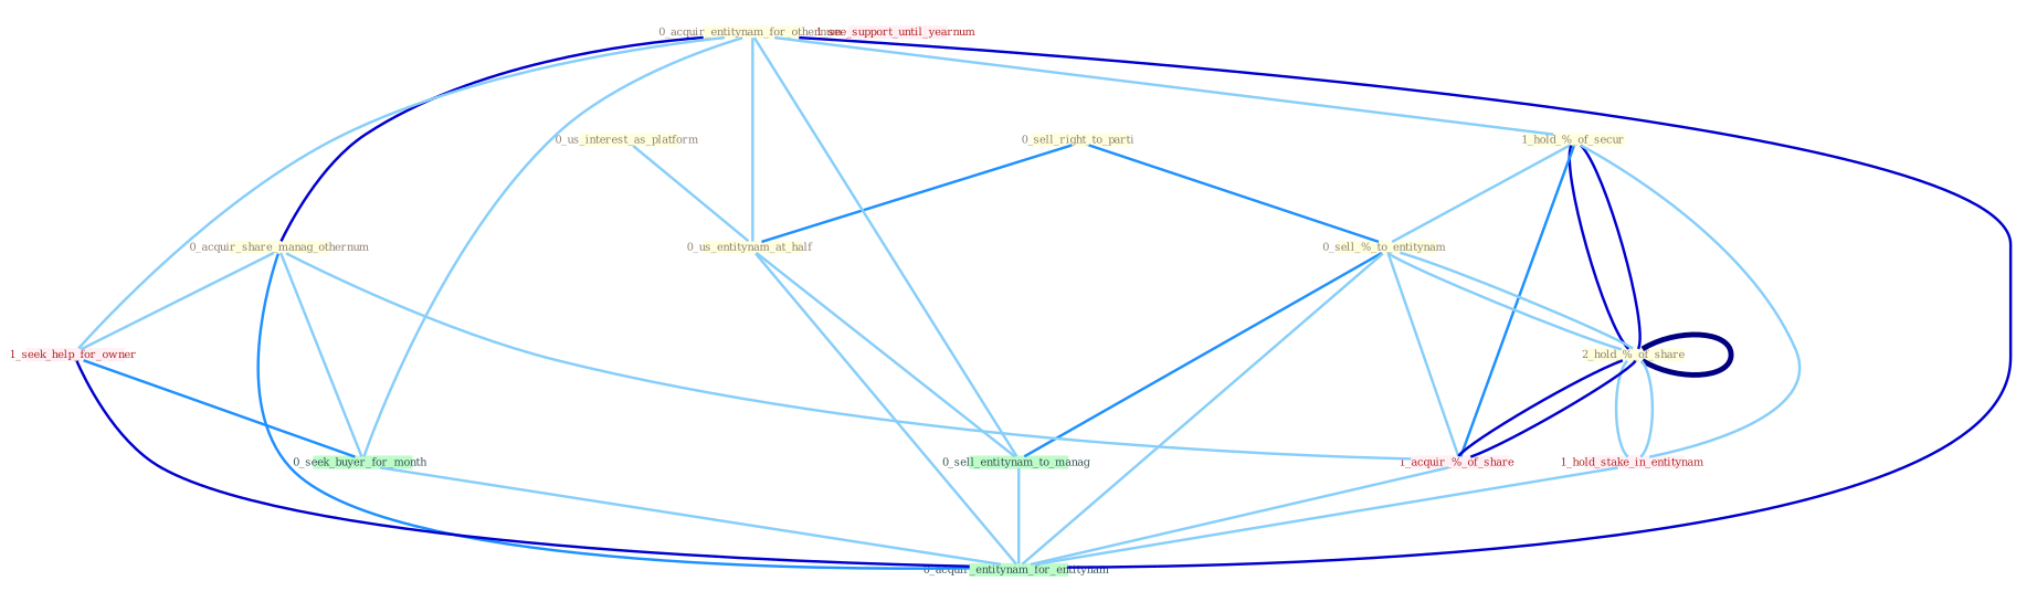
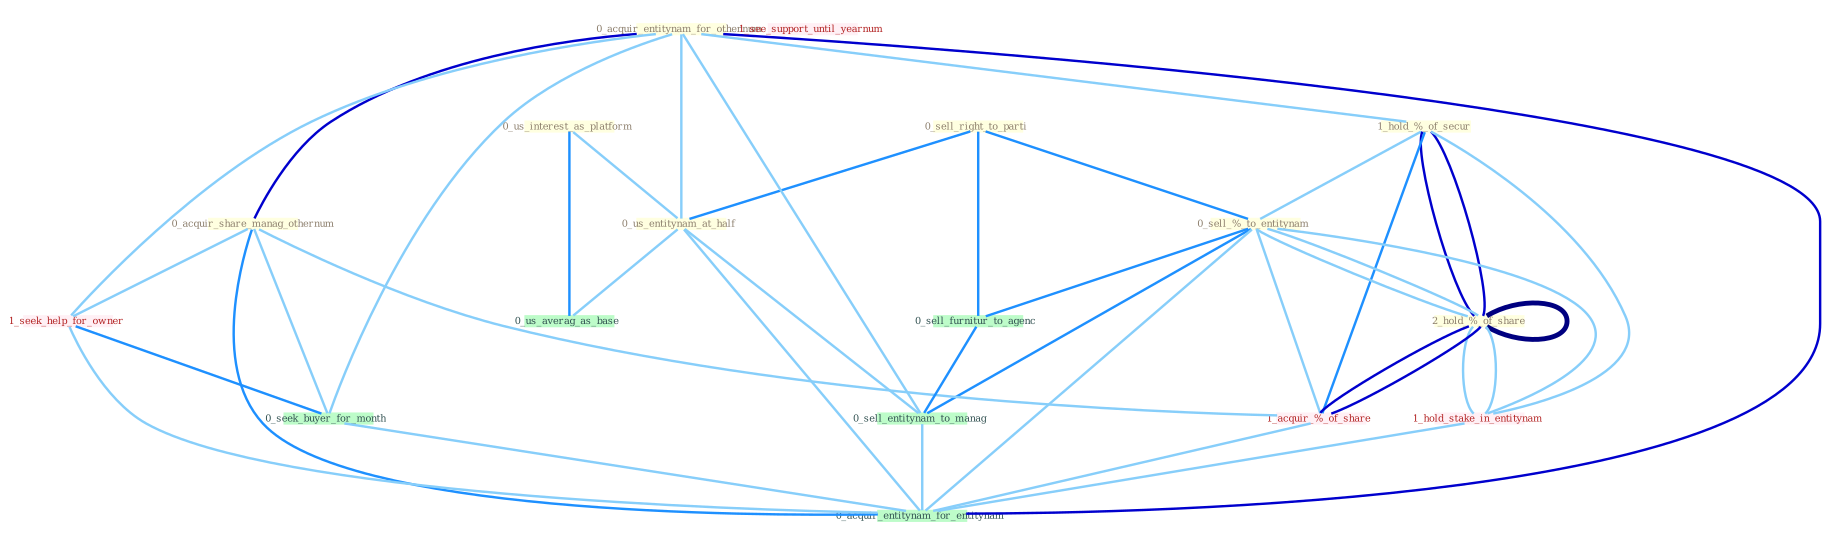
  graph {
    node [color="#ffffe0" fixedsize=true fontcolor="#8b7d6b" fontsize=4 shape=polygon style=filled]
    edge [color="#87cefa" w=1]
    "0_sell_right_to_parti " [height=.06 width=.5]
    "1_hold_%_of_secur " [height=.06 width=.5]
    "0_sell_%_to_entitynam " [height=.06 width=.5]
    "0_acquir_entitynam_for_othernum " [height=.06 width=.5]
    "0_us_interest_as_platform " [height=.06 width=.5]
    n6 [height=.06 label="0_acquir_share_manag_othernum" width=.5]
    "0_us_entitynam_at_half " [height=.06 width=.5]
    n8 [height=.06 label="2_hold_%_of_share" width=.5]
    "1_hold_stake_in_entitynam " [color="#fff0f5" fontcolor="#b22222" height=.06 width=.5]
    "1_seek_help_for_owner " [color="#fff0f5" fontcolor="#b22222" height=.06 width=.5]
    "1_acquir_%_of_share " [color="#fff0f5" fontcolor="#b22222" height=.06 width=.5]
    "1_see_support_until_yearnum " [color="#fff0f5" fontcolor="#b22222" height=.06 width=.5]
+   "0_sell_furnitur_to_agenc " [color="#BDFCC9" fontcolor="#2f4f4f" height=.06 width=.5]
    "0_sell_entitynam_to_manag " [color="#BDFCC9" fontcolor="#2f4f4f" height=.06 width=.5]
    "0_acquir_entitynam_for_entitynam " [color="#BDFCC9" fontcolor="#2f4f4f" height=.06 width=.5]
    "0_seek_buyer_for_month " [color="#BDFCC9" fontcolor="#2f4f4f" height=.06 width=.5]
+   "0_us_averag_as_base " [color="#BDFCC9" fontcolor="#2f4f4f" height=.06 width=.5]
    subgraph sub_1 {
      "0_sell_right_to_parti "
      "1_hold_%_of_secur "
      "0_sell_%_to_entitynam "
      "0_acquir_entitynam_for_othernum "
      "0_us_interest_as_platform "
      n6
      "0_us_entitynam_at_half "
      n8
    }
    subgraph sub_2 {
      n8
      "1_hold_stake_in_entitynam "
      "1_seek_help_for_owner "
      "1_acquir_%_of_share "
      "1_see_support_until_yearnum "
    }
    "0_sell_right_to_parti " -- "0_sell_%_to_entitynam " [color="#1e90ff" w=2]
    "0_sell_right_to_parti " -- "0_us_entitynam_at_half " [color="#1e90ff" w=2]
+   "0_sell_right_to_parti " -- "0_sell_furnitur_to_agenc " [color="#1e90ff" w=2]
    "1_hold_%_of_secur " -- "0_sell_%_to_entitynam "
    "1_hold_%_of_secur " -- n8 [color="#0000cd" w=3]
    "1_hold_%_of_secur " -- n8 [color="#0000cd" w=3]
    "1_hold_%_of_secur " -- "1_hold_stake_in_entitynam "
    "1_hold_%_of_secur " -- "1_acquir_%_of_share " [color="#1e90ff" w=2]
    "0_sell_%_to_entitynam " -- n8
    "0_sell_%_to_entitynam " -- n8
+   "0_sell_%_to_entitynam " -- "1_hold_stake_in_entitynam "
    "0_sell_%_to_entitynam " -- "1_acquir_%_of_share "
+   "0_sell_%_to_entitynam " -- "0_sell_furnitur_to_agenc " [color="#1e90ff" w=2]
    "0_sell_%_to_entitynam " -- "0_sell_entitynam_to_manag " [color="#1e90ff" w=2]
    "0_sell_%_to_entitynam " -- "0_acquir_entitynam_for_entitynam "
    "0_acquir_entitynam_for_othernum " -- "1_hold_%_of_secur "
    "0_acquir_entitynam_for_othernum " -- n6 [color="#0000cd" w=3]
    "0_acquir_entitynam_for_othernum " -- "0_us_entitynam_at_half "
    "0_acquir_entitynam_for_othernum " -- "1_seek_help_for_owner "
    "0_acquir_entitynam_for_othernum " -- "0_sell_entitynam_to_manag "
    "0_acquir_entitynam_for_othernum " -- "0_acquir_entitynam_for_entitynam " [color="#0000cd" w=3]
    "0_acquir_entitynam_for_othernum " -- "0_seek_buyer_for_month "
    "0_us_interest_as_platform " -- "0_us_entitynam_at_half "
+   "0_us_interest_as_platform " -- "0_us_averag_as_base " [color="#1e90ff" w=2]
    n6 -- "1_seek_help_for_owner "
    n6 -- "1_acquir_%_of_share "
    n6 -- "0_acquir_entitynam_for_entitynam " [color="#1e90ff" w=2]
    n6 -- "0_seek_buyer_for_month "
    "0_us_entitynam_at_half " -- "0_sell_entitynam_to_manag "
    "0_us_entitynam_at_half " -- "0_acquir_entitynam_for_entitynam "
+   "0_us_entitynam_at_half " -- "0_us_averag_as_base "
    n8 -- n8 [color="#000080" style=bold w=4]
    n8 -- "1_hold_stake_in_entitynam "
    n8 -- "1_hold_stake_in_entitynam "
    n8 -- "1_acquir_%_of_share " [color="#0000cd" w=3]
    n8 -- "1_acquir_%_of_share " [color="#0000cd" w=3]
    "1_hold_stake_in_entitynam " -- "0_acquir_entitynam_for_entitynam "
-   "1_seek_help_for_owner " -- "0_acquir_entitynam_for_entitynam " [color="#0000cd"]
+   "1_seek_help_for_owner " -- "0_acquir_entitynam_for_entitynam "
    "1_seek_help_for_owner " -- "0_seek_buyer_for_month " [color="#1e90ff" w=2]
    "1_acquir_%_of_share " -- "0_acquir_entitynam_for_entitynam "
+   "0_sell_furnitur_to_agenc " -- "0_sell_entitynam_to_manag " [color="#1e90ff" w=2]
    "0_sell_entitynam_to_manag " -- "0_acquir_entitynam_for_entitynam "
    "0_seek_buyer_for_month " -- "0_acquir_entitynam_for_entitynam "
  }
